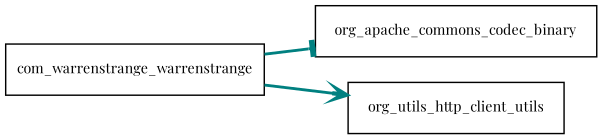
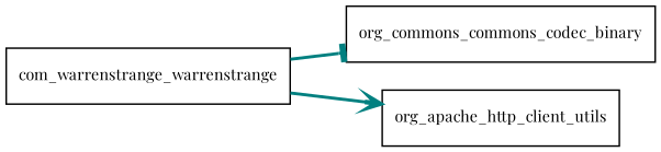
  digraph {
    fontname="Playfair Display"
    rankdir=LR
    node [fontname="Playfair Display" fontsize=10.0 shape=box]
    edge [color=teal fontname="Playfair Display" style=bold]
    n1 [label=com_warrenstrange_warrenstrange]
-   org_apache_commons_codec_binary
-   org_apache_http_client_utils [label=org_utils_http_client_utils]
+   org_apache_commons_codec_binary [label=org_commons_commons_codec_binary]
+   org_apache_http_client_utils
    n1 -> org_apache_commons_codec_binary [arrowhead=tee]
    n1 -> org_apache_http_client_utils [arrowhead=vee]
  }
